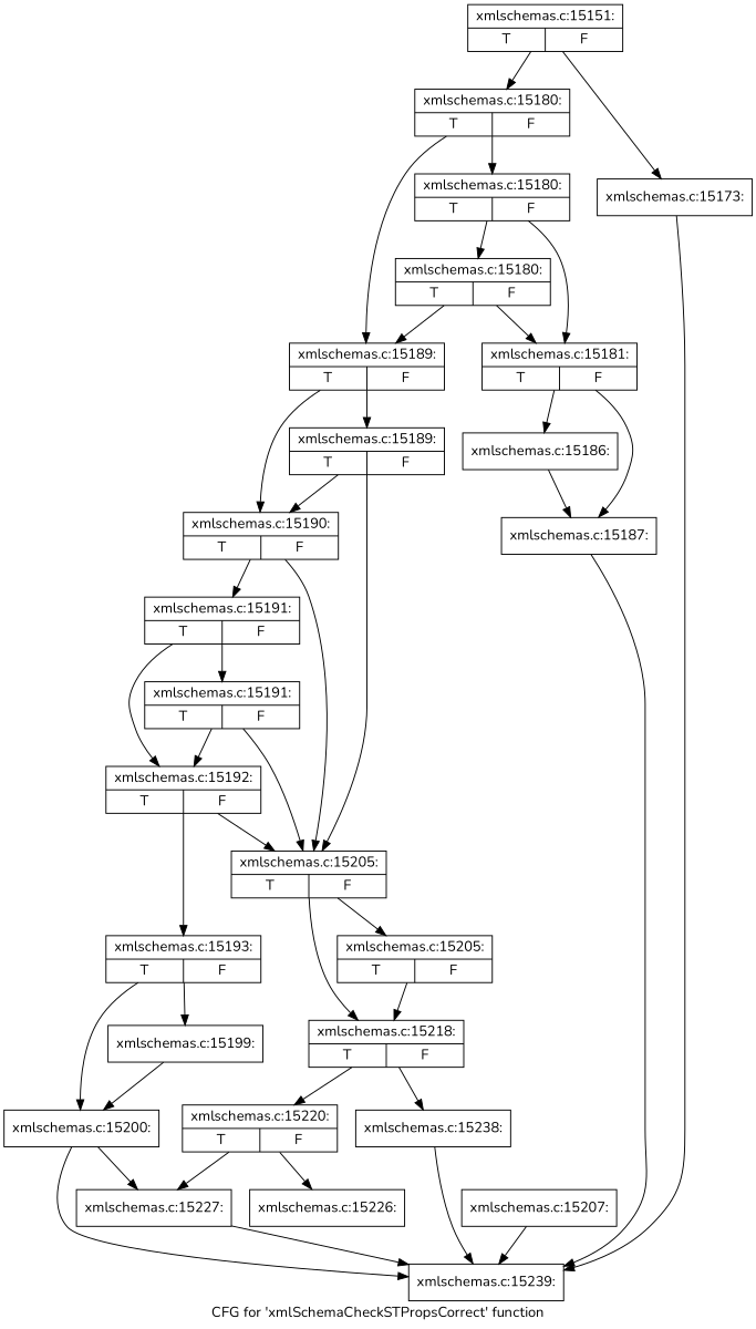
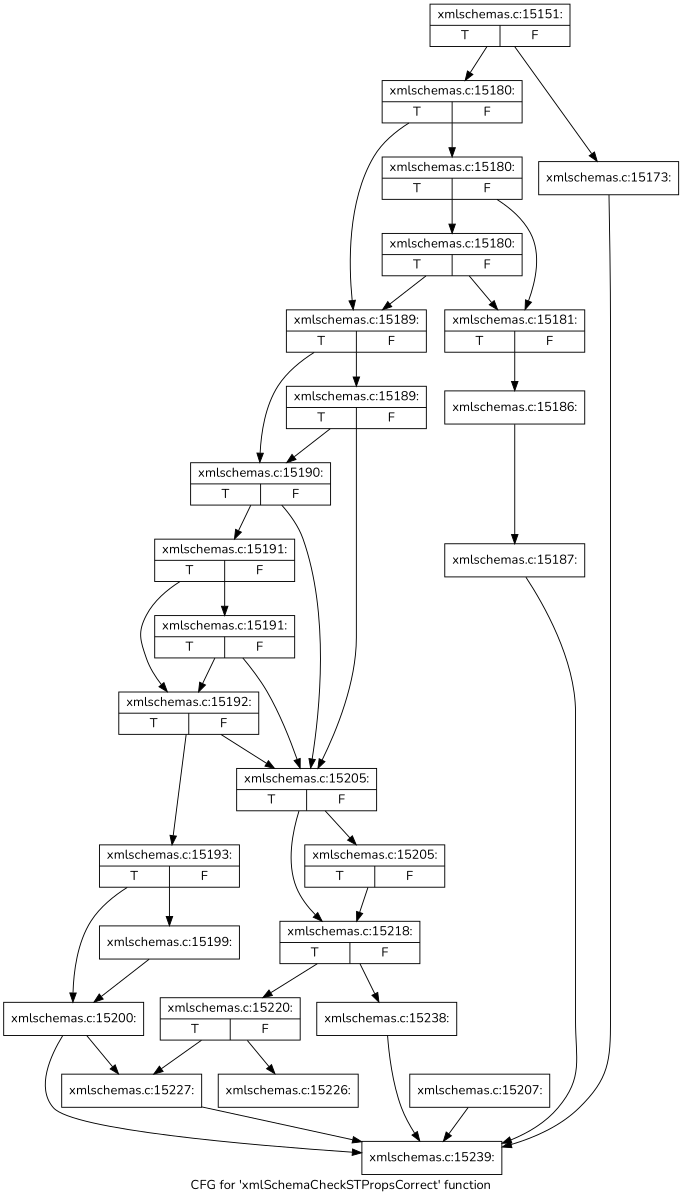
  digraph {
    fontname=Nunito
    label="CFG for 'xmlSchemaCheckSTPropsCorrect' function"
    node [fontname=Nunito shape=record]
    edge [fontname=Nunito]
    n1 [label="{xmlschemas.c:15151:|{<s0>T|<s1>F}}"]
    n2 [label="{xmlschemas.c:15173:}"]
    n3 [label="{xmlschemas.c:15180:|{<s0>T|<s1>F}}"]
    n4 [label="{xmlschemas.c:15239:}"]
    n5 [label="{xmlschemas.c:15189:|{<s0>T|<s1>F}}"]
    n6 [label="{xmlschemas.c:15180:|{<s0>T|<s1>F}}"]
    n7 [label="{xmlschemas.c:15190:|{<s0>T|<s1>F}}"]
    n8 [label="{xmlschemas.c:15189:|{<s0>T|<s1>F}}"]
    n9 [label="{xmlschemas.c:15180:|{<s0>T|<s1>F}}"]
    n10 [label="{xmlschemas.c:15181:|{<s0>T|<s1>F}}"]
    n11 [label="{xmlschemas.c:15205:|{<s0>T|<s1>F}}"]
    n12 [label="{xmlschemas.c:15191:|{<s0>T|<s1>F}}"]
    n13 [label="{xmlschemas.c:15186:}"]
    n14 [label="{xmlschemas.c:15187:}"]
    n15 [label="{xmlschemas.c:15218:|{<s0>T|<s1>F}}"]
    n16 [label="{xmlschemas.c:15205:|{<s0>T|<s1>F}}"]
    n17 [label="{xmlschemas.c:15191:|{<s0>T|<s1>F}}"]
    n18 [label="{xmlschemas.c:15192:|{<s0>T|<s1>F}}"]
    n19 [label="{xmlschemas.c:15220:|{<s0>T|<s1>F}}"]
    n20 [label="{xmlschemas.c:15238:}"]
    n21 [label="{xmlschemas.c:15193:|{<s0>T|<s1>F}}"]
    n22 [label="{xmlschemas.c:15199:}"]
    n23 [label="{xmlschemas.c:15200:}"]
    n24 [label="{xmlschemas.c:15227:}"]
    n25 [label="{xmlschemas.c:15226:}"]
    n26 [label="{xmlschemas.c:15207:}"]
    n1 -> n2
    n1 -> n3
    n2 -> n4
    n3 -> n5
    n3 -> n6
    n5 -> n7
    n5 -> n8
    n6 -> n9
    n6 -> n10
    n7 -> n11
    n7 -> n12
    n8 -> n7
    n8 -> n11
    n9 -> n5
    n9 -> n10
    n10 -> n13
-   n10 -> n14
    n11 -> n15
    n11 -> n16
    n12 -> n17
    n12 -> n18
    n13 -> n14
    n14 -> n4
    n15 -> n19
    n15 -> n20
    n16 -> n15
    n17 -> n11
    n17 -> n18
    n18 -> n11
    n18 -> n21
    n19 -> n24
    n19 -> n25
    n20 -> n4
    n21 -> n22
    n21 -> n23
    n22 -> n23
    n23 -> n4
    n23 -> n24
    n24 -> n4
    n26 -> n4
  }
